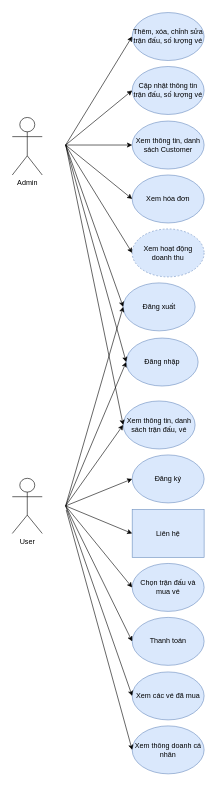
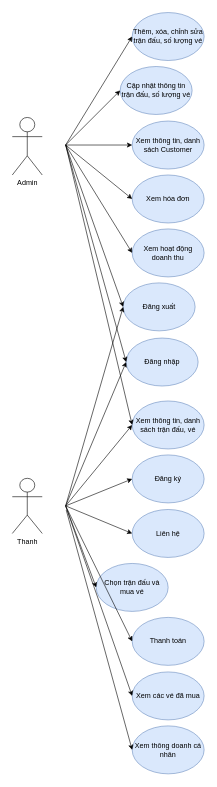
  <mxCell id="0" />
  <mxCell id="1" parent="0" />
  <mxCell id="2" value="Admin" style="shape=umlActor;verticalLabelPosition=bottom;verticalAlign=top;html=1;outlineConnect=0;" vertex="1" parent="1"><mxGeometry x="20" y="195" width="50" height="96" as="geometry" /></mxCell>
  <mxCell id="3" value="Thêm, xóa, chỉnh sửa trận đấu, số lượng vé" style="ellipse;whiteSpace=wrap;html=1;fillColor=#dae8fc;strokeColor=#6c8ebf;" vertex="1" parent="1"><mxGeometry x="220" y="20" width="120" height="80" as="geometry" /></mxCell>
- <mxCell id="4" value="Cập nhật thông tin trận đấu, số lượng vé" style="ellipse;whiteSpace=wrap;html=1;fillColor=#dae8fc;strokeColor=#6c8ebf;" vertex="1" parent="1"><mxGeometry x="220" y="110" width="120" height="80" as="geometry" /></mxCell>
+ <mxCell id="4" value="Cập nhật thông tin trận đấu, số lượng vé" style="ellipse;whiteSpace=wrap;html=1;fillColor=#dae8fc;strokeColor=#6c8ebf;" vertex="1" parent="1"><mxGeometry x="200" y="110" width="120" height="80" as="geometry" /></mxCell>
  <mxCell id="5" value="Xem thông tin, danh sách Customer" style="ellipse;whiteSpace=wrap;html=1;fillColor=#dae8fc;strokeColor=#6c8ebf;" vertex="1" parent="1"><mxGeometry x="220" y="201" width="120" height="80" as="geometry" /></mxCell>
  <mxCell id="6" value="Xem hóa đơn" style="ellipse;whiteSpace=wrap;html=1;fillColor=#dae8fc;strokeColor=#6c8ebf;" vertex="1" parent="1"><mxGeometry x="220" y="291" width="120" height="80" as="geometry" /></mxCell>
- <mxCell id="7" value="Xem hoạt động doanh thu" style="ellipse;whiteSpace=wrap;html=1;fillColor=#dae8fc;strokeColor=#6c8ebf;dashed=1;" vertex="1" parent="1"><mxGeometry x="220" y="381" width="120" height="80" as="geometry" /></mxCell>
+ <mxCell id="7" value="Xem hoạt động doanh thu" style="ellipse;whiteSpace=wrap;html=1;fillColor=#dae8fc;strokeColor=#6c8ebf;" vertex="1" parent="1"><mxGeometry x="220" y="381" width="120" height="80" as="geometry" /></mxCell>
  <mxCell id="8" value="Đăng xuất" style="ellipse;whiteSpace=wrap;html=1;fillColor=#dae8fc;strokeColor=#6c8ebf;" vertex="1" parent="1"><mxGeometry x="205" y="471" width="120" height="80" as="geometry" /></mxCell>
  <mxCell id="9" value="" style="endArrow=classic;html=1;rounded=0;exitX=1;exitY=0.5;exitDx=0;exitDy=0;entryX=0;entryY=0.5;entryDx=0;entryDy=0;" edge="1" parent="1" target="3"><mxGeometry width="50" height="50" relative="1" as="geometry"><mxPoint x="109" y="241" as="sourcePoint" /><mxPoint x="330" y="120" as="targetPoint" /></mxGeometry></mxCell>
  <mxCell id="10" value="" style="endArrow=classic;html=1;rounded=0;exitX=1;exitY=0.5;exitDx=0;exitDy=0;entryX=0;entryY=0.5;entryDx=0;entryDy=0;" edge="1" parent="1" target="5"><mxGeometry width="50" height="50" relative="1" as="geometry"><mxPoint x="109" y="241" as="sourcePoint" /><mxPoint x="330" y="120" as="targetPoint" /></mxGeometry></mxCell>
  <mxCell id="11" value="" style="endArrow=classic;html=1;rounded=0;exitX=1;exitY=0.5;exitDx=0;exitDy=0;entryX=0;entryY=0.5;entryDx=0;entryDy=0;" edge="1" parent="1" target="6"><mxGeometry width="50" height="50" relative="1" as="geometry"><mxPoint x="109" y="241" as="sourcePoint" /><mxPoint x="230" y="251" as="targetPoint" /></mxGeometry></mxCell>
  <mxCell id="12" value="" style="endArrow=classic;html=1;rounded=0;entryX=0;entryY=0.5;entryDx=0;entryDy=0;exitX=1;exitY=0.5;exitDx=0;exitDy=0;" edge="1" parent="1" target="7"><mxGeometry width="50" height="50" relative="1" as="geometry"><mxPoint x="109" y="241" as="sourcePoint" /><mxPoint x="230" y="341" as="targetPoint" /></mxGeometry></mxCell>
  <mxCell id="13" value="" style="endArrow=classic;html=1;rounded=0;entryX=0;entryY=0.5;entryDx=0;entryDy=0;exitX=1;exitY=0.5;exitDx=0;exitDy=0;" edge="1" parent="1" target="8"><mxGeometry width="50" height="50" relative="1" as="geometry"><mxPoint x="109" y="241" as="sourcePoint" /><mxPoint x="230" y="431" as="targetPoint" /></mxGeometry></mxCell>
  <mxCell id="14" value="" style="endArrow=classic;html=1;rounded=0;exitX=1;exitY=0.5;exitDx=0;exitDy=0;entryX=0;entryY=0.5;entryDx=0;entryDy=0;" edge="1" parent="1" target="4"><mxGeometry width="50" height="50" relative="1" as="geometry"><mxPoint x="109" y="241" as="sourcePoint" /><mxPoint x="230" y="251" as="targetPoint" /></mxGeometry></mxCell>
- <mxCell id="15" value="User" style="shape=umlActor;verticalLabelPosition=bottom;verticalAlign=top;html=1;outlineConnect=0;" vertex="1" parent="1"><mxGeometry x="20" y="797" width="50" height="92" as="geometry" /></mxCell>
+ <mxCell id="15" value="Thanh" style="shape=umlActor;verticalLabelPosition=bottom;verticalAlign=top;html=1;outlineConnect=0;" vertex="1" parent="1"><mxGeometry x="20" y="797" width="50" height="92" as="geometry" /></mxCell>
  <mxCell id="16" value="Đăng nhập" style="ellipse;whiteSpace=wrap;html=1;fillColor=#dae8fc;strokeColor=#6c8ebf;" vertex="1" parent="1"><mxGeometry x="210" y="563" width="120" height="80" as="geometry" /></mxCell>
- <mxCell id="17" value="Xem thông tin, danh sách trận đấu, vé" style="ellipse;whiteSpace=wrap;html=1;fillColor=#dae8fc;strokeColor=#6c8ebf;" vertex="1" parent="1"><mxGeometry x="205" y="668" width="120" height="80" as="geometry" /></mxCell>
+ <mxCell id="17" value="Xem thông tin, danh sách trận đấu, vé" style="ellipse;whiteSpace=wrap;html=1;fillColor=#dae8fc;strokeColor=#6c8ebf;" vertex="1" parent="1"><mxGeometry x="220" y="668" width="120" height="80" as="geometry" /></mxCell>
  <mxCell id="18" value="Đăng ký" style="ellipse;whiteSpace=wrap;html=1;fillColor=#dae8fc;strokeColor=#6c8ebf;" vertex="1" parent="1"><mxGeometry x="220" y="758" width="120" height="80" as="geometry" /></mxCell>
- <mxCell id="19" value="Liên hệ" style="whiteSpace=wrap;html=1;fillColor=#dae8fc;strokeColor=#6c8ebf;rounded=0;" vertex="1" parent="1"><mxGeometry x="220" y="849" width="120" height="80" as="geometry" /></mxCell>
- <mxCell id="20" value="Chọn trận đấu và mua vé" style="ellipse;whiteSpace=wrap;html=1;fillColor=#dae8fc;strokeColor=#6c8ebf;" vertex="1" parent="1"><mxGeometry x="220" y="939" width="120" height="80" as="geometry" /></mxCell>
+ <mxCell id="19" value="Liên hệ" style="ellipse;whiteSpace=wrap;html=1;fillColor=#dae8fc;strokeColor=#6c8ebf;" vertex="1" parent="1"><mxGeometry x="220" y="849" width="120" height="80" as="geometry" /></mxCell>
+ <mxCell id="20" value="Chọn trận đấu và mua vé" style="ellipse;whiteSpace=wrap;html=1;fillColor=#dae8fc;strokeColor=#6c8ebf;" vertex="1" parent="1"><mxGeometry x="160" y="939" width="120" height="80" as="geometry" /></mxCell>
  <mxCell id="21" value="Thanh toán" style="ellipse;whiteSpace=wrap;html=1;fillColor=#dae8fc;strokeColor=#6c8ebf;" vertex="1" parent="1"><mxGeometry x="220" y="1029" width="120" height="80" as="geometry" /></mxCell>
  <mxCell id="22" value="" style="endArrow=classic;html=1;rounded=0;exitX=1;exitY=0.5;exitDx=0;exitDy=0;entryX=0;entryY=0.5;entryDx=0;entryDy=0;" edge="1" parent="1" target="17"><mxGeometry width="50" height="50" relative="1" as="geometry"><mxPoint x="109" y="843" as="sourcePoint" /><mxPoint x="330" y="768" as="targetPoint" /></mxGeometry></mxCell>
  <mxCell id="23" value="" style="endArrow=classic;html=1;rounded=0;exitX=1;exitY=0.5;exitDx=0;exitDy=0;entryX=0;entryY=0.5;entryDx=0;entryDy=0;" edge="1" parent="1" target="16"><mxGeometry width="50" height="50" relative="1" as="geometry"><mxPoint x="109" y="843" as="sourcePoint" /><mxPoint x="230" y="718" as="targetPoint" /></mxGeometry></mxCell>
  <mxCell id="24" value="" style="endArrow=classic;html=1;rounded=0;exitX=1;exitY=0.5;exitDx=0;exitDy=0;entryX=0;entryY=0.5;entryDx=0;entryDy=0;" edge="1" parent="1" target="19"><mxGeometry width="50" height="50" relative="1" as="geometry"><mxPoint x="109" y="843" as="sourcePoint" /><mxPoint x="330" y="768" as="targetPoint" /></mxGeometry></mxCell>
  <mxCell id="25" value="" style="endArrow=classic;html=1;rounded=0;exitX=1;exitY=0.5;exitDx=0;exitDy=0;entryX=0;entryY=0.5;entryDx=0;entryDy=0;" edge="1" parent="1" target="20"><mxGeometry width="50" height="50" relative="1" as="geometry"><mxPoint x="109" y="843" as="sourcePoint" /><mxPoint x="230" y="899" as="targetPoint" /></mxGeometry></mxCell>
  <mxCell id="26" value="" style="endArrow=classic;html=1;rounded=0;entryX=0;entryY=0.5;entryDx=0;entryDy=0;exitX=1;exitY=0.5;exitDx=0;exitDy=0;" edge="1" parent="1" target="21"><mxGeometry width="50" height="50" relative="1" as="geometry"><mxPoint x="109" y="843" as="sourcePoint" /><mxPoint x="230" y="989" as="targetPoint" /></mxGeometry></mxCell>
  <mxCell id="27" value="" style="endArrow=classic;html=1;rounded=0;exitX=1;exitY=0.5;exitDx=0;exitDy=0;entryX=0;entryY=0.5;entryDx=0;entryDy=0;" edge="1" parent="1" target="18"><mxGeometry width="50" height="50" relative="1" as="geometry"><mxPoint x="109" y="843" as="sourcePoint" /><mxPoint x="230" y="899" as="targetPoint" /></mxGeometry></mxCell>
  <mxCell id="28" value="" style="endArrow=classic;html=1;rounded=0;exitX=1;exitY=0.5;exitDx=0;exitDy=0;entryX=0;entryY=0.5;entryDx=0;entryDy=0;" edge="1" parent="1" target="8"><mxGeometry width="50" height="50" relative="1" as="geometry"><mxPoint x="109" y="843" as="sourcePoint" /><mxPoint x="230" y="628" as="targetPoint" /></mxGeometry></mxCell>
  <mxCell id="29" value="" style="endArrow=classic;html=1;rounded=0;entryX=0;entryY=0.5;entryDx=0;entryDy=0;exitX=1;exitY=0.5;exitDx=0;exitDy=0;" edge="1" parent="1" target="16"><mxGeometry width="50" height="50" relative="1" as="geometry"><mxPoint x="109" y="241" as="sourcePoint" /><mxPoint x="230" y="521" as="targetPoint" /></mxGeometry></mxCell>
  <mxCell id="30" value="Xem các vé đã mua" style="ellipse;whiteSpace=wrap;html=1;fillColor=#dae8fc;strokeColor=#6c8ebf;" vertex="1" parent="1"><mxGeometry x="220" y="1120" width="120" height="80" as="geometry" /></mxCell>
  <mxCell id="31" value="" style="endArrow=classic;html=1;rounded=0;entryX=0;entryY=0.5;entryDx=0;entryDy=0;exitX=1;exitY=0.5;exitDx=0;exitDy=0;" edge="1" parent="1" target="30"><mxGeometry width="50" height="50" relative="1" as="geometry"><mxPoint x="109" y="843" as="sourcePoint" /><mxPoint x="230" y="1079" as="targetPoint" /></mxGeometry></mxCell>
  <mxCell id="32" value="" style="endArrow=classic;html=1;rounded=0;entryX=0;entryY=0.5;entryDx=0;entryDy=0;" edge="1" parent="1" target="17"><mxGeometry width="50" height="50" relative="1" as="geometry"><mxPoint x="109" y="240" as="sourcePoint" /><mxPoint x="230" y="628" as="targetPoint" /></mxGeometry></mxCell>
  <mxCell id="33" value="Xem thông doanh cá nhân" style="ellipse;whiteSpace=wrap;html=1;fillColor=#dae8fc;strokeColor=#6c8ebf;" vertex="1" parent="1"><mxGeometry x="220" y="1210" width="120" height="80" as="geometry" /></mxCell>
  <mxCell id="34" value="" style="endArrow=classic;html=1;rounded=0;entryX=0;entryY=0.5;entryDx=0;entryDy=0;" edge="1" parent="1" target="33"><mxGeometry width="50" height="50" relative="1" as="geometry"><mxPoint x="110" y="850" as="sourcePoint" /><mxPoint x="230" y="1170" as="targetPoint" /></mxGeometry></mxCell>
